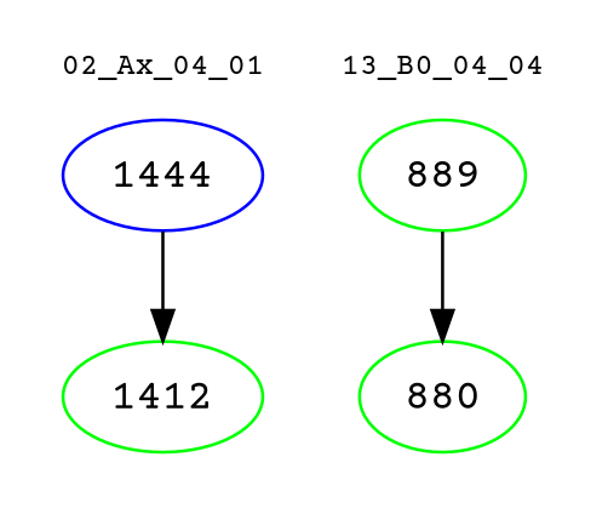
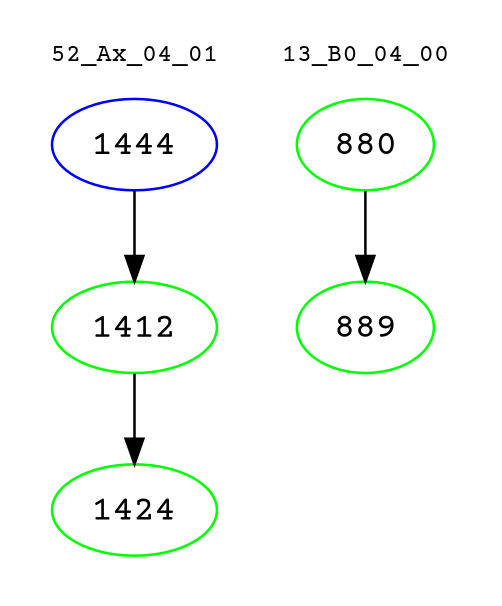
  digraph {
    fontname="Courier Prime"
    node [color=green fontname="Courier Prime"]
    edge [color=black fontname="Courier Prime"]
    n1 [label=1412]
    n2 [color=blue label=1444]
+   n3 [label=1424]
    n4 [label=889]
    n5 [label=880]
    subgraph cluster_1 {
      color=white
      fontsize=10
-     label="02_Ax_04_01"
+     label="52_Ax_04_01"
      n1
      n2
+     n3
    }
    subgraph cluster_2 {
      color=white
      fontsize=10
-     label="13_B0_04_04"
+     label="13_B0_04_00"
      n4
      n5
    }
+   n1 -> n3
    n2 -> n1
-   n4 -> n5
+   n5 -> n4
  }
